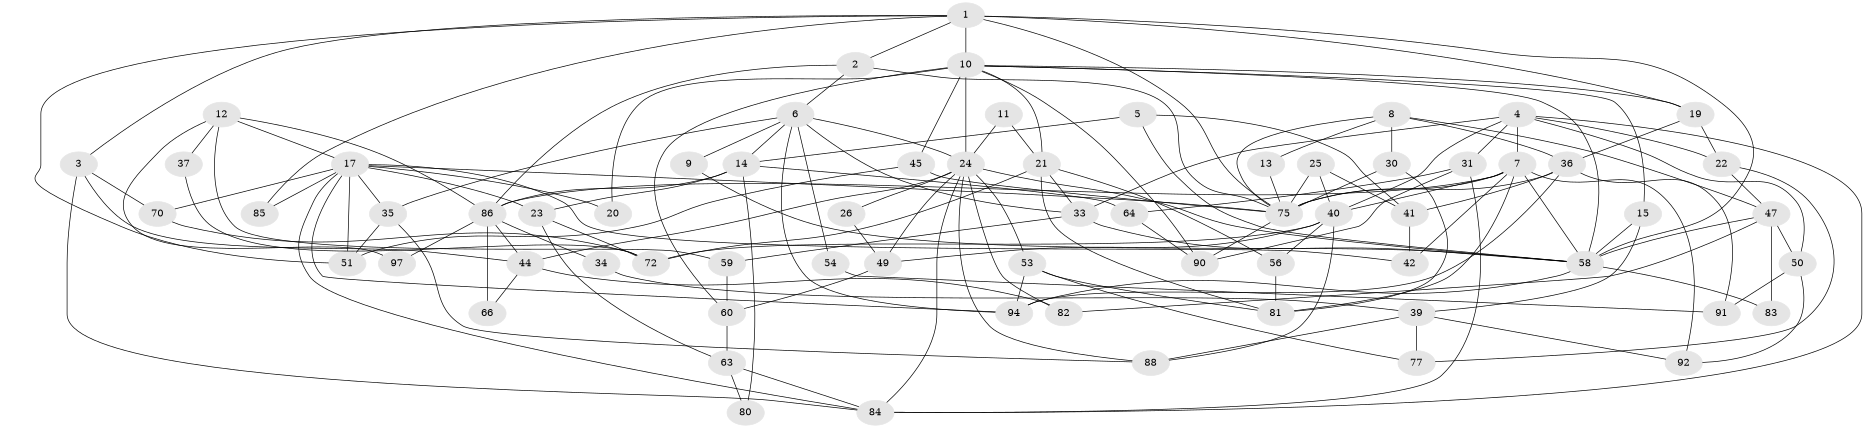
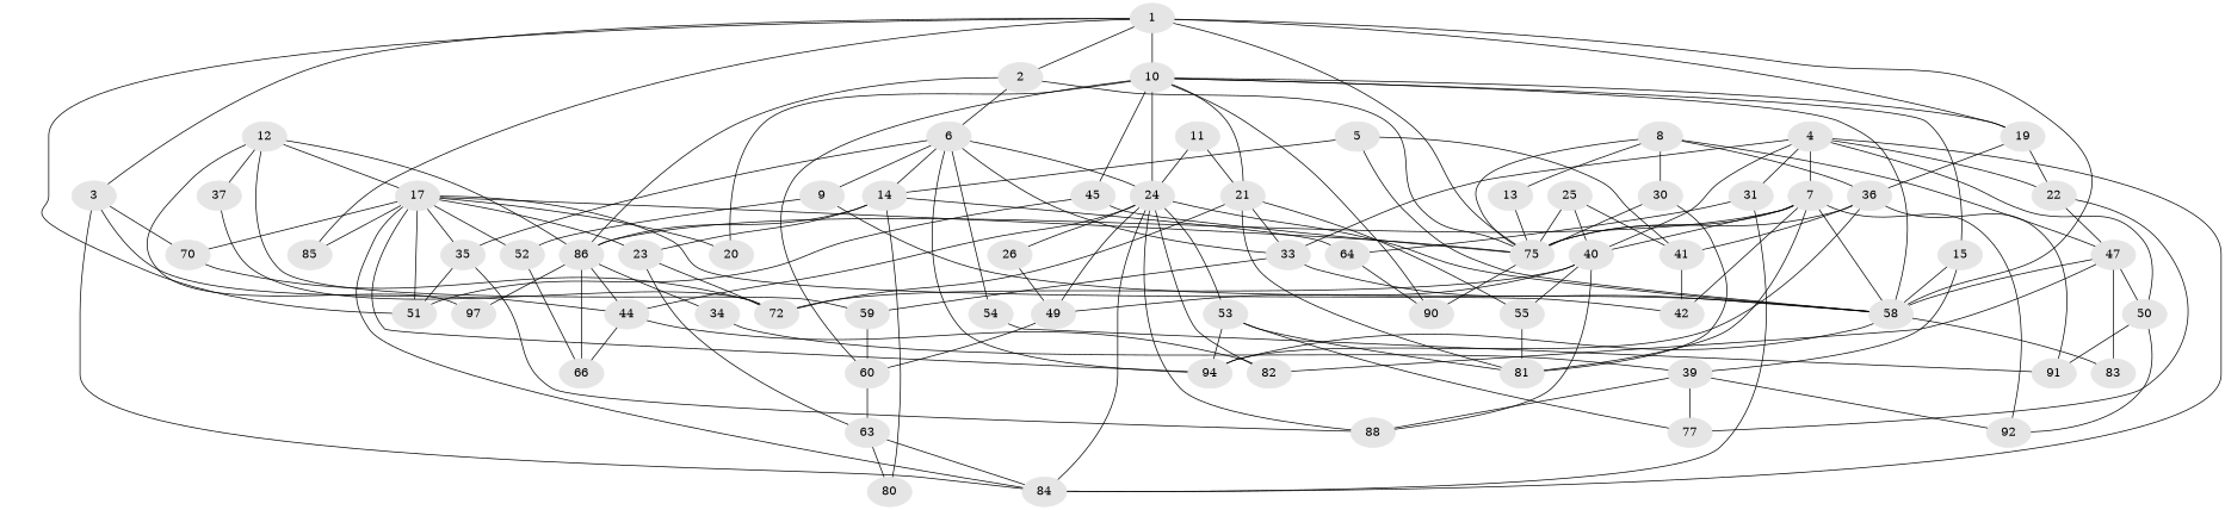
  graph {
    node [color=gray90 style=filled]
    1 [super="+57"]
    2
    3
    10 [super="+76+18"]
    19
    51 [super="+98"]
    58 [super="+89+61"]
    75 [super="+93+87"]
    85
    6 [super="+62"]
    n11 [label=86 super="+28"]
    44 [super="+46"]
    70
    84 [super="+97"]
    24 [super="+86+29"]
    15
    20
    21 [super="+48"]
    45
    60 [super="+71"]
    90
    22
    36 [super="+78"]
    94
    83
    33
    14
    9
    35 [super="+69"]
    54
    n31 [label=97]
    34
    66
    82
    72
    4 [super="+38"]
    7 [super="+73"]
    31
    40
    50
    42
    81
    92
    47 [super="+67"]
    77
    64
    59
-   56
+   56 [label=55]
    49
    88
    91
    5
    41 [super="+79"]
    23
    80
+   52
    53 [super="+55"]
    26
    8 [super="+32"]
    13
    30
    39
    63
    11 [super="+27"]
    12 [super="+43"]
    17 [super="+74"]
    37
    25
    1 -- 2
    1 -- 3
    1 -- 10
    1 -- 19
    1 -- 51
    1 -- 58
    1 -- 75 [weight=2]
    1 -- 85
    2 -- 75
    2 -- 6
    2 -- n11
    3 -- 44
    3 -- 70
    3 -- 84
    10 -- 19
    10 -- 58
    10 -- 24 [weight=3]
    10 -- 15
    10 -- 20
    10 -- 21
    10 -- 45
    10 -- 60
    10 -- 90
    19 -- 22
    19 -- 36
    58 -- 94
    58 -- 83
    75 -- 90
    6 -- 24
    6 -- 94
    6 -- 33
    6 -- 14
    6 -- 9
    6 -- 35
    6 -- 54
    n11 -- 44
    n11 -- n31
    n11 -- 34
    n11 -- 66 [weight=2]
    44 -- 66
    44 -- 82
    70 -- 72
    24 -- 58
    24 -- 44
    24 -- 84
    24 -- 82
    24 -- 49
    24 -- 88
    24 -- 53
    24 -- 26
    15 -- 58
    15 -- 39
    21 -- 33
    21 -- 72
    21 -- 81
    21 -- 56
    45 -- 51
    45 -- 75
    60 -- 63
    22 -- 47
    22 -- 77
    36 -- 75
    36 -- 94
    36 -- 91
    36 -- 41
    33 -- 58
    33 -- 59
    14 -- n11
    14 -- 64
    14 -- 23
    14 -- 80
    9 -- 58
+   9 -- 52
    35 -- 51
    35 -- 88
    54 -- 91
    34 -- 39
    4 -- 84
    4 -- 22
    4 -- 33
    4 -- 7
    4 -- 31
    4 -- 40
    4 -- 50
    7 -- 58
    7 -- 75 [weight=2]
    7 -- n11
    7 -- 40
    7 -- 42
    7 -- 81
    7 -- 92
    31 -- 84
-   31 -- 90
    31 -- 64
    40 -- 72
    40 -- 56
    40 -- 49
    40 -- 88
    50 -- 92
    50 -- 91
    47 -- 58
    47 -- 83
    47 -- 82
    47 -- 50
    64 -- 90
    59 -- 60
    56 -- 81
    49 -- 60
    5 -- 58
    5 -- 14
    5 -- 41
    41 -- 42
    23 -- 72
    23 -- 63
+   52 -- 66
    53 -- 94
    53 -- 81
    53 -- 77
    26 -- 49
    8 -- 75
    8 -- 36
    8 -- 47
    8 -- 13
    8 -- 30
    13 -- 75
    30 -- 75
    30 -- 81
    39 -- 92
    39 -- 77
    39 -- 88
    63 -- 84
    63 -- 80
    11 -- 24
    11 -- 21
    12 -- n11
    12 -- n31
    12 -- 59
    12 -- 17
    12 -- 37
    17 -- 51
    17 -- 75
    17 -- 85
    17 -- 70 [weight=2]
    17 -- 84
    17 -- 20
    17 -- 94
    17 -- 35
    17 -- 42
    17 -- 23
+   17 -- 52
    37 -- 72
    25 -- 75
    25 -- 40
    25 -- 41
  }
